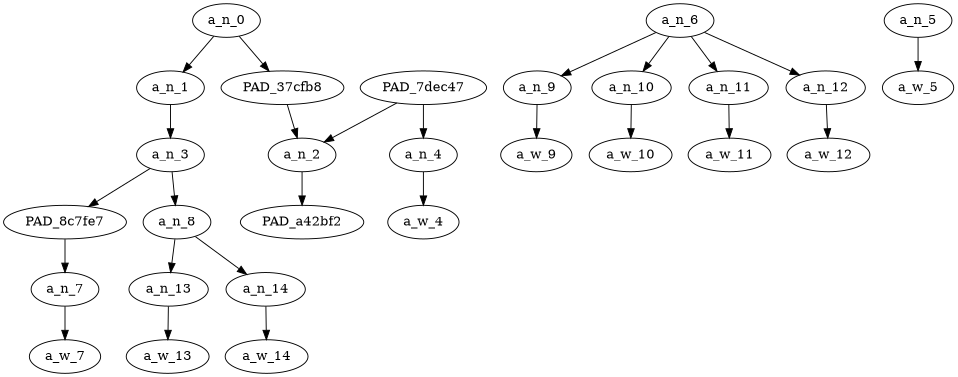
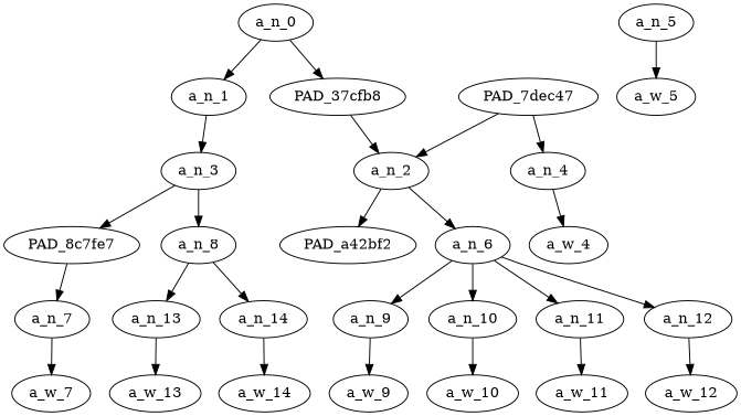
  strict digraph {
    node [div_dir=1 index=0 level=1 text_span="[0]" value=0.60585319]
    a_n_0 [level=5 text_span="[0, 1, 2, 3, 4, 5, 6, 7, 8]" value=1.00000001]
    a_n_1 [level=4 text_span="[0, 1, 2]" value=0.39357373]
    PAD_37cfb8 [index=1 level=4 text_span="[3, 4, 5, 6, 7, 8]"]
    a_n_3 [level=3 text_span="[0, 1, 2]" value=0.39317083]
    a_n_2 [index=1 level=3 text_span="[3, 4, 5, 6, 7, 8]"]
    PAD_8c7fe7 [level=2 value=0.07710712]
    a_n_8 [index=1 level=2 text_span="[1, 2]" value=0.31566081]
    PAD_a42bf2 [div_dir=-1 index=3 level=2 text_span="[4]" value=0.02767128]
    a_n_6 [index=4 level=2 text_span="[5, 6, 7, 8]" value=0.54791972]
    a_n_7 [value=0.07710712]
    a_n_13 [div_dir=-1 index=1 text_span="[1]" value=0.05356818]
    a_n_14 [index=2 text_span="[2]" value=0.26191294]
    a_w_7 [div_dir=0 level=0 value=questioning]
    a_w_13 [div_dir=0 index=1 level=0 text_span="[1]" value=my]
    a_w_14 [div_dir=0 index=2 level=0 text_span="[2]" value=masculinity]
    PAD_7dec47 [index=2 level=2 text_span="[3]" value=0.02985295]
    a_n_4 [index=3 text_span="[3]" value=0.02985295]
    a_n_9 [div_dir=-1 index=5 text_span="[5]" value=0.04099343]
    a_n_10 [index=6 text_span="[6]" value=0.04785410]
    a_n_11 [div_dir=-1 index=7 text_span="[7]" value=0.09901902]
    a_n_12 [index=8 text_span="[8]" value=0.35957576]
    a_w_4 [div_dir=0 index=3 level=0 text_span="[3]" value=will]
    a_n_5 [div_dir=-1 index=4 text_span="[4]" value=0.02767128]
    a_w_5 [div_dir=0 index=4 level=0 text_span="[4]" value=not]
    a_w_9 [div_dir=0 index=5 level=0 text_span="[5]" value=get]
    a_w_10 [div_dir=0 index=6 level=0 text_span="[6]" value=you]
    a_w_11 [div_dir=0 index=7 level=0 text_span="[7]" value=nowhere]
    a_w_12 [div_dir=0 index=8 level=0 text_span="[8]" value=niggers]
    a_n_0 -> a_n_1
    a_n_0 -> PAD_37cfb8
    a_n_1 -> a_n_3
    PAD_37cfb8 -> a_n_2
    a_n_3 -> PAD_8c7fe7
    a_n_3 -> a_n_8
    a_n_2 -> PAD_a42bf2
+   a_n_2 -> a_n_6
    PAD_8c7fe7 -> a_n_7
    a_n_8 -> a_n_13
    a_n_8 -> a_n_14
    a_n_6 -> a_n_9
    a_n_6 -> a_n_10
    a_n_6 -> a_n_11
    a_n_6 -> a_n_12
    a_n_7 -> a_w_7
    a_n_13 -> a_w_13
    a_n_14 -> a_w_14
    PAD_7dec47 -> a_n_2
    PAD_7dec47 -> a_n_4
    a_n_4 -> a_w_4
    a_n_9 -> a_w_9
    a_n_10 -> a_w_10
    a_n_11 -> a_w_11
    a_n_12 -> a_w_12
    a_n_5 -> a_w_5
  }
